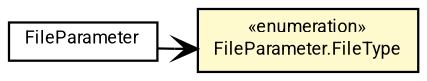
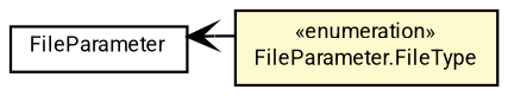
  digraph {
    nodesep=0.15
    rankdir=LR
    ranksep=0.25
    node [fontcolor=black fontname=Roboto fontsize=8 margin=0 shape=plaintext]
    n1 [height=0 label=<<table title="de.lmu.ifi.dbs.elki.utilities.optionhandling.parameters.FileParameter" border="0" cellborder="1" cellspacing="0" cellpadding="2" href="FileParameter.html" target="_parent"> 		<tr><td><table border="0" cellspacing="0" cellpadding="1"> 		<tr><td align="center" balign="center"> <font face="Roboto">FileParameter</font> </td></tr> 		</table></td></tr> 		</table>> width=0]
    n2 [height=0 label=<<table title="de.lmu.ifi.dbs.elki.utilities.optionhandling.parameters.FileParameter.FileType" border="0" cellborder="1" cellspacing="0" cellpadding="2" bgcolor="lemonChiffon" href="FileParameter.FileType.html" target="_parent"> 		<tr><td><table border="0" cellspacing="0" cellpadding="1"> 		<tr><td align="center" balign="center"> &#171;enumeration&#187; </td></tr> 		<tr><td align="center" balign="center"> <font face="Roboto">FileParameter.FileType</font> </td></tr> 		</table></td></tr> 		</table>> width=0]
-   n1 -> n2 [arrowhead=open color=black fontname=Roboto fontsize=7 labelfontname=Roboto labelfontsize=7 weight=1]
+   n2 -> n1 [arrowhead=open color=black fontname=Roboto fontsize=7 labelfontname=Roboto labelfontsize=7 weight=1]
  }
